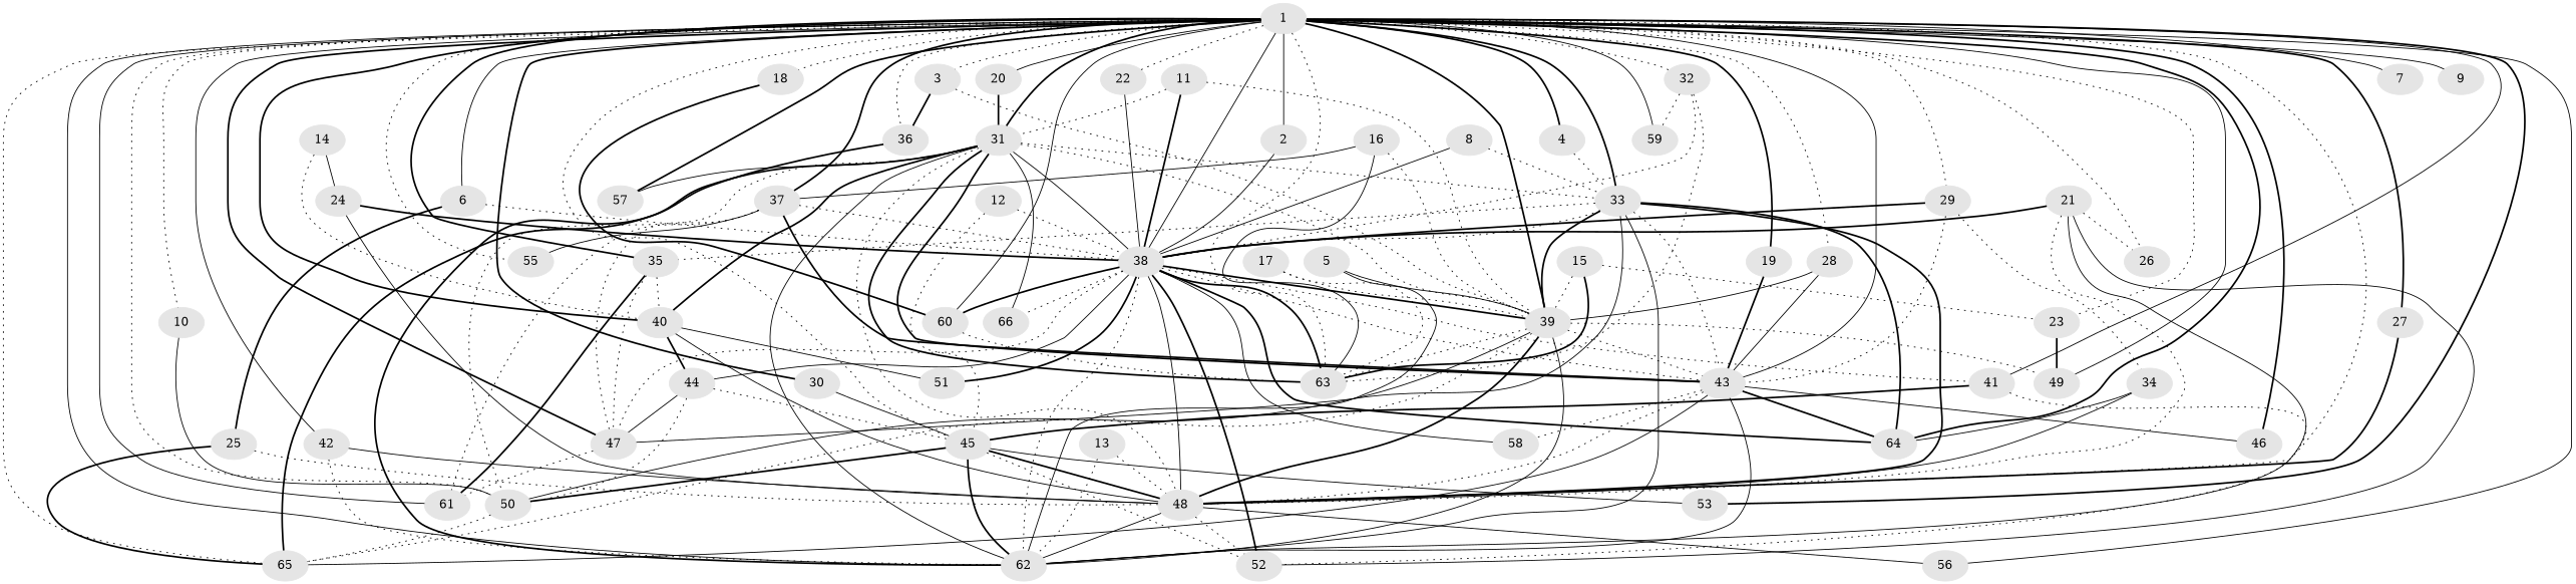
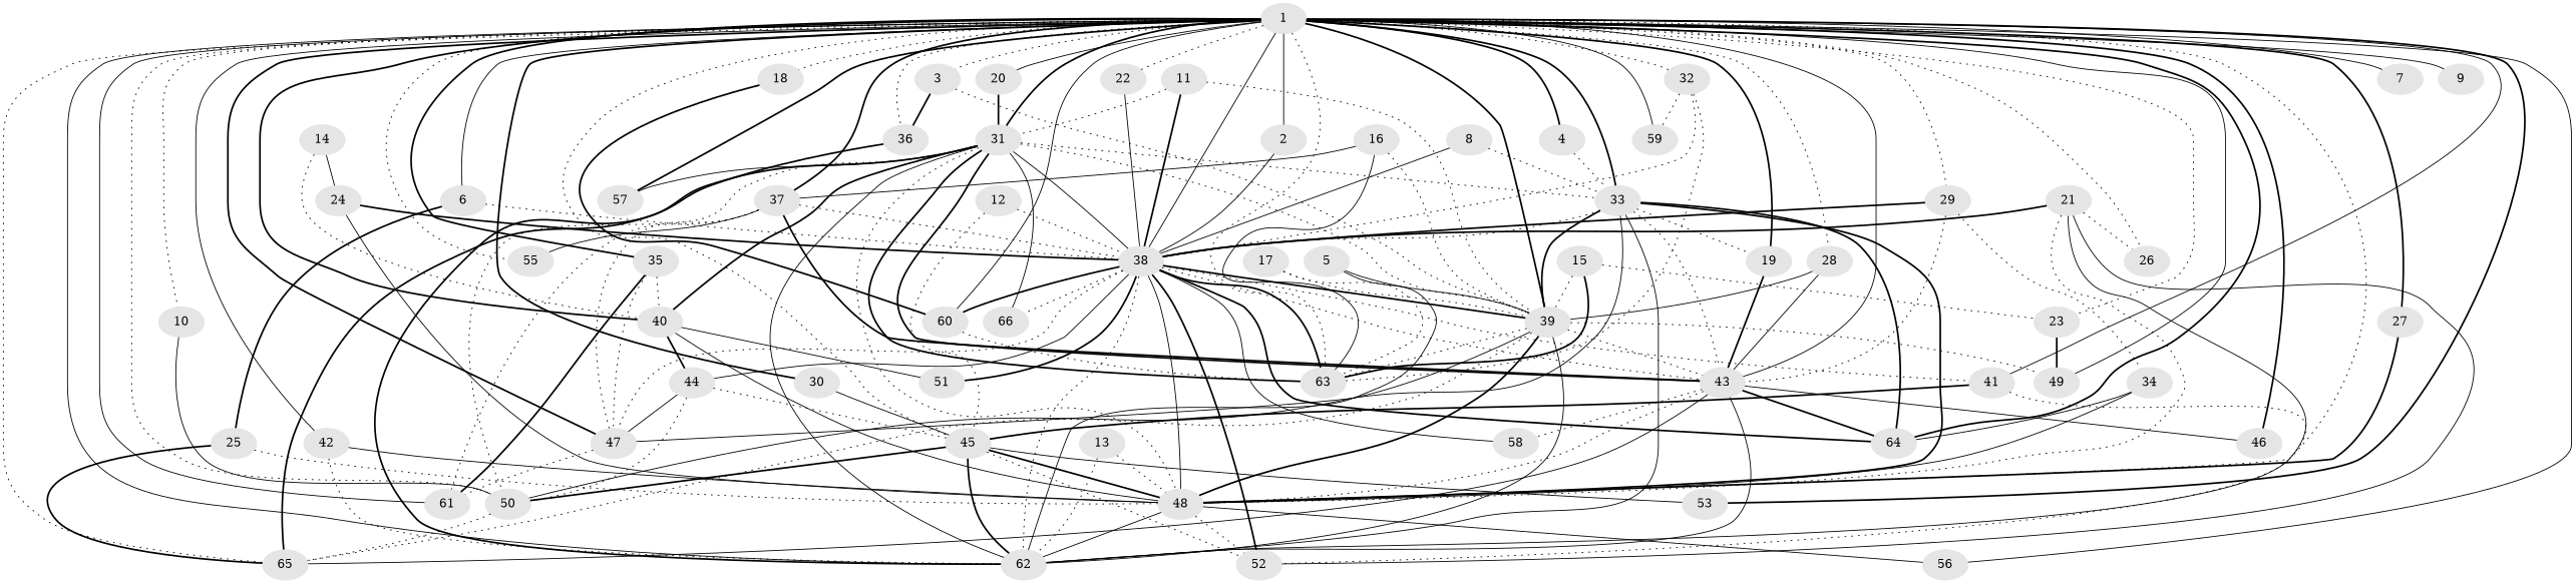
  graph {
    node [color=gray90 style=filled]
    edge [style=dotted weight=1.0]
    1
    2
    3
    4
    6
    7
    9
    10
    18
    19
    20
    22
    23
    26
    27
    28
    29
    30
    31
    32
    33
    35
    36
    37
    38
    39
    40
    41
    42
    43
    45
    46
    47
    48
    49
    50
    53
    55
    56
    57
    59
    60
    61
    62
    63
    64
    65
    25
    34
    66
    52
    44
    51
    58
    5
    8
    11
    12
    13
    14
    24
    15
    16
    17
    21
    1 -- 2 [style=solid]
    1 -- 3 [weight=2.0]
    1 -- 4 [style=bold]
    1 -- 6 [style=solid]
    1 -- 7 [style=solid weight=2.0]
    1 -- 9 [style=solid]
    1 -- 10
    1 -- 18 [weight=3.0]
    1 -- 19 [style=bold]
    1 -- 20 [style=solid]
    1 -- 22
    1 -- 23
    1 -- 26
    1 -- 27 [style=bold]
    1 -- 28
    1 -- 29
    1 -- 30 [style=bold]
    1 -- 31 [style=bold weight=2.0]
    1 -- 32 [weight=2.0]
    1 -- 33 [style=bold weight=2.0]
    1 -- 35 [style=bold]
    1 -- 36
    1 -- 37 [style=bold weight=2.0]
    1 -- 38 [style=solid weight=5.0]
    1 -- 39 [style=bold weight=4.0]
    1 -- 40 [style=bold]
    1 -- 41 [style=solid]
    1 -- 42 [style=solid]
    1 -- 43 [style=solid weight=2.0]
    1 -- 45
    1 -- 46 [style=bold]
    1 -- 47 [style=bold]
    1 -- 48 [weight=2.0]
    1 -- 49 [style=solid weight=3.0]
    1 -- 50 [weight=2.0]
    1 -- 53 [style=bold weight=2.0]
    1 -- 55
    1 -- 56 [style=solid]
    1 -- 57 [style=bold]
    1 -- 59 [style=solid weight=3.0]
    1 -- 60 [style=solid weight=2.0]
    1 -- 61 [style=solid]
    1 -- 62 [style=solid weight=3.0]
    1 -- 63
    1 -- 64 [style=bold weight=2.0]
    1 -- 65
    2 -- 38 [style=solid]
    3 -- 36 [style=bold]
    3 -- 39
    4 -- 33
    6 -- 38
    6 -- 25 [style=bold]
    10 -- 50 [style=solid]
    18 -- 60 [style=bold]
    19 -- 43 [style=bold]
    20 -- 31 [style=bold]
    22 -- 38 [style=solid]
    23 -- 49 [style=bold]
    27 -- 48 [style=bold]
    28 -- 39 [style=solid]
    28 -- 43 [style=solid]
    29 -- 38 [style=bold]
    29 -- 43
    29 -- 34
    30 -- 45 [style=solid]
    31 -- 33
    31 -- 38 [style=solid weight=2.0]
    31 -- 39
    31 -- 40 [style=bold]
    31 -- 43 [style=bold]
    31 -- 48
    31 -- 50
    31 -- 57 [style=solid]
    31 -- 62 [style=solid]
    31 -- 63 [style=bold]
    31 -- 65 [style=bold]
    31 -- 66 [style=solid]
    32 -- 38
    32 -- 59
    32 -- 63
-   33 -- 35
+   33 -- 19
    33 -- 38 [weight=2.0]
    33 -- 39 [style=bold]
    33 -- 43
    33 -- 47 [style=solid]
    33 -- 48 [style=bold]
    33 -- 62 [style=solid]
    33 -- 64 [style=bold]
    35 -- 40
    35 -- 47
    35 -- 61 [style=bold]
    36 -- 62 [style=bold]
    37 -- 38
    37 -- 43 [style=bold]
    37 -- 47
    37 -- 55 [style=solid]
    37 -- 61
    38 -- 39 [style=bold weight=2.0]
    38 -- 41
    38 -- 43 [weight=2.0]
    38 -- 47
    38 -- 48 [style=solid weight=4.0]
    38 -- 60 [style=bold]
    38 -- 62 [weight=3.0]
    38 -- 63 [style=bold]
    38 -- 64 [style=bold]
    38 -- 66
    38 -- 52 [style=bold weight=2.0]
    38 -- 44 [style=solid]
    38 -- 51 [style=bold]
    38 -- 58 [style=solid]
    39 -- 43
    39 -- 48 [style=bold weight=2.0]
    39 -- 49
    39 -- 50 [style=solid]
    39 -- 62 [style=solid]
    39 -- 63
    39 -- 65
    40 -- 48 [style=solid]
    40 -- 44 [style=bold]
    40 -- 51 [style=solid]
    41 -- 45 [style=bold]
    41 -- 52
    42 -- 48 [style=solid weight=2.0]
    42 -- 62
    43 -- 46 [style=solid]
    43 -- 48
    43 -- 62 [style=solid]
    43 -- 64 [style=bold]
    43 -- 65 [style=solid]
    43 -- 58
    45 -- 48 [style=bold]
    45 -- 50 [style=bold]
    45 -- 53 [style=solid]
    45 -- 62 [style=bold]
    45 -- 52
    47 -- 61
    48 -- 56 [style=solid]
    48 -- 62 [style=solid]
    48 -- 52
    50 -- 65
    60 -- 63
    25 -- 48
    25 -- 65 [style=bold]
    34 -- 48 [style=solid]
    34 -- 64 [style=solid]
    44 -- 45
    44 -- 47 [style=solid]
    44 -- 50
    5 -- 39 [style=solid]
    5 -- 62 [style=solid]
    8 -- 33
    8 -- 38 [style=solid]
    11 -- 31
    11 -- 38 [style=bold]
    11 -- 39
    12 -- 38
    12 -- 45
    13 -- 48
    13 -- 62
    14 -- 40
    14 -- 24 [style=solid]
    24 -- 38 [style=bold weight=2.0]
    24 -- 48 [style=solid]
    15 -- 23
    15 -- 39
    15 -- 63 [style=bold]
    16 -- 37 [style=solid]
    16 -- 39
    16 -- 63 [style=solid]
    17 -- 39
    17 -- 63
    21 -- 26
    21 -- 38 [style=bold]
    21 -- 48
    21 -- 62 [style=solid]
    21 -- 52 [style=solid]
  }
